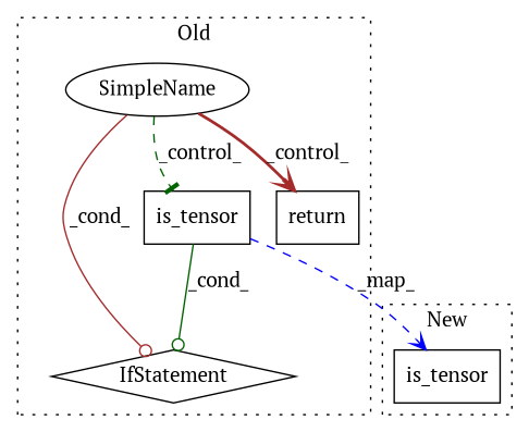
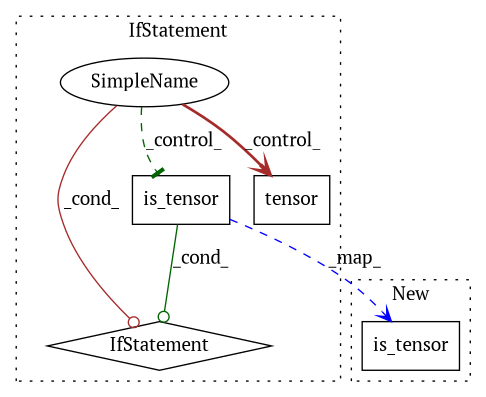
  digraph {
    fontname="PT Serif"
    node [a=32 fontname="PT Serif" l="10,1" shape=box]
    edge [arrowhead=odot color=darkgreen fontname="PT Serif" style=solid]
    n1 [label=is_tensor s="1649,1665"]
    n2 [a=25 l="4,2" label=IfStatement s="1639,1666" shape=diamond]
    n3 [a=42 label=SimpleName shape=ellipse l=""]
-   n4 [a=41 l=7 label=return s=1594]
+   n4 [a=41 l=7 label=tensor s=1594]
    n5 [label=is_tensor s="1570,1586"]
    subgraph cluster_1 {
-     label=Old
+     label=IfStatement
      style=dotted
      n1
      n2
      n3
      n4
    }
    subgraph cluster_2 {
      label=New
      style=dotted
      n5
    }
    n1 -> n2 [label=_cond_]
    n1 -> n5 [arrowhead=vee color=blue label=_map_ style=dashed]
    n3 -> n1 [arrowhead=tee label=_control_ style=dashed]
    n3 -> n2 [color=brown label=_cond_]
    n3 -> n4 [arrowhead=vee color=brown label=_control_ style=bold]
  }
